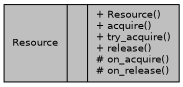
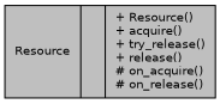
  digraph {
    rankdir=LR
    fontname="DejaVu Sans"
-   n1 [color=black fillcolor=grey75 fontcolor=black fontname="DejaVu Sans" fontsize=10 height=0.2 label="{Resource\n||+ Resource()\l+ acquire()\l+ try_acquire()\l+ release()\l# on_acquire()\l# on_release()\l}" shape=record style=filled width=0.4]
+   n1 [color=black fillcolor=grey75 fontcolor=black fontname="DejaVu Sans" fontsize=10 height=0.2 label="{Resource\n||+ Resource()\l+ acquire()\l+ try_release()\l+ release()\l# on_acquire()\l# on_release()\l}" shape=record style=filled width=0.4]
  }
